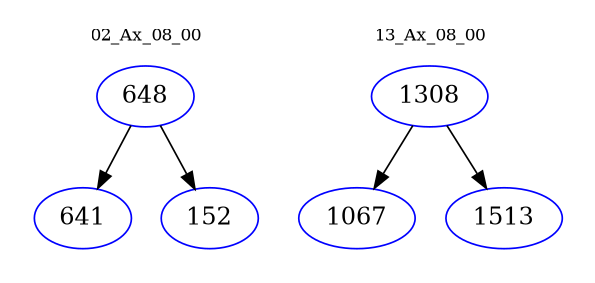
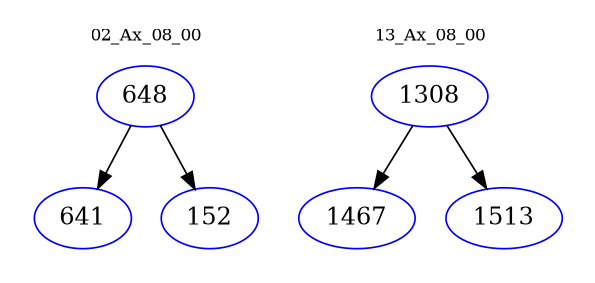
  digraph {
    node [color=blue]
    edge [color=black]
    n1 [label=648]
    n2 [label=641]
    n3 [label=152]
    n4 [label=1308]
-   n5 [label=1067]
+   n5 [label=1467]
    n6 [label=1513]
    subgraph cluster_1 {
      color=white
      fontsize=10
      label="02_Ax_08_00"
      n1
      n2
      n3
    }
    subgraph cluster_2 {
      color=white
      fontsize=10
      label="13_Ax_08_00"
      n4
      n5
      n6
    }
    n1 -> n2
    n1 -> n3
    n4 -> n5
    n4 -> n6
  }
